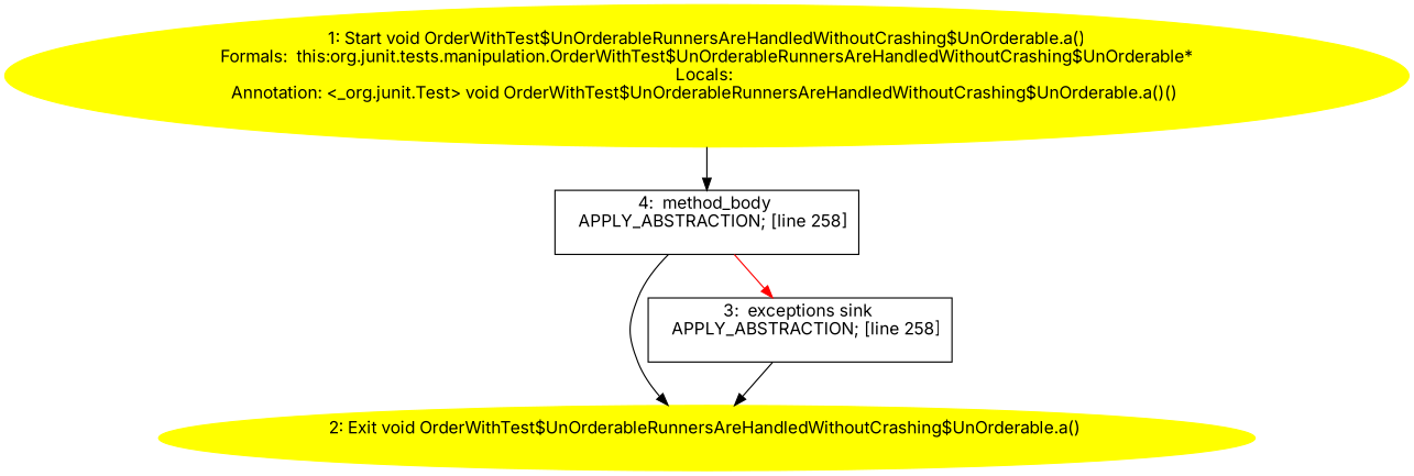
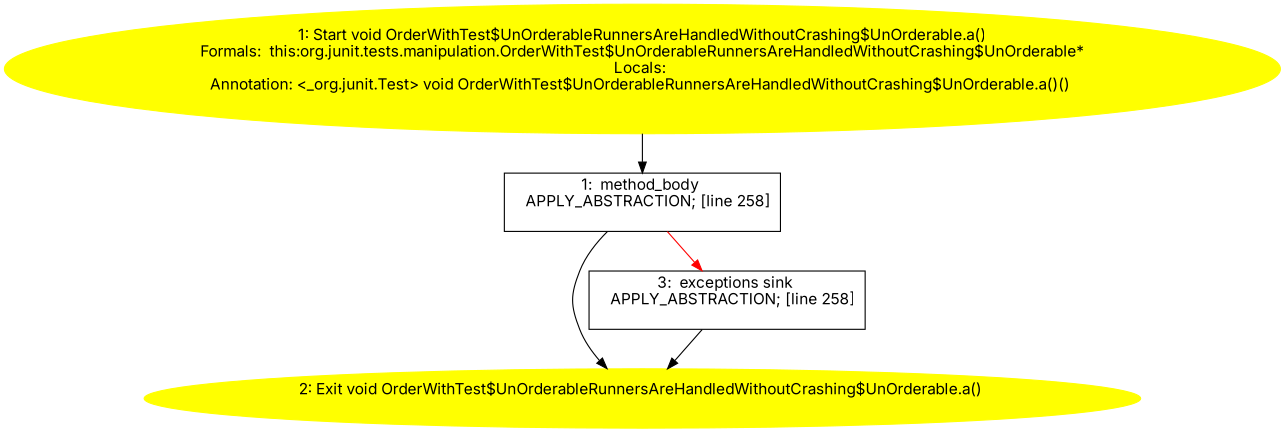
  digraph {
    fontname=Inter
    node [fontname=Inter]
    edge [fontname=Inter]
    n1 [color=yellow label="1: Start void OrderWithTest$UnOrderableRunnersAreHandledWithoutCrashing$UnOrderable.a()\nFormals:  this:org.junit.tests.manipulation.OrderWithTest$UnOrderableRunnersAreHandledWithoutCrashing$UnOrderable*\nLocals: \nAnnotation: <_org.junit.Test> void OrderWithTest$UnOrderableRunnersAreHandledWithoutCrashing$UnOrderable.a()() \n  " style=filled]
-   n2 [label="4:  method_body \n   APPLY_ABSTRACTION; [line 258]\n " shape=box]
+   n2 [label="1:  method_body \n   APPLY_ABSTRACTION; [line 258]\n " shape=box]
    n3 [color=yellow label="2: Exit void OrderWithTest$UnOrderableRunnersAreHandledWithoutCrashing$UnOrderable.a() \n  " style=filled]
    n4 [label="3:  exceptions sink \n   APPLY_ABSTRACTION; [line 258]\n " shape=box]
    n1 -> n2
    n2 -> n3
    n2 -> n4 [color=red]
    n4 -> n3
  }
